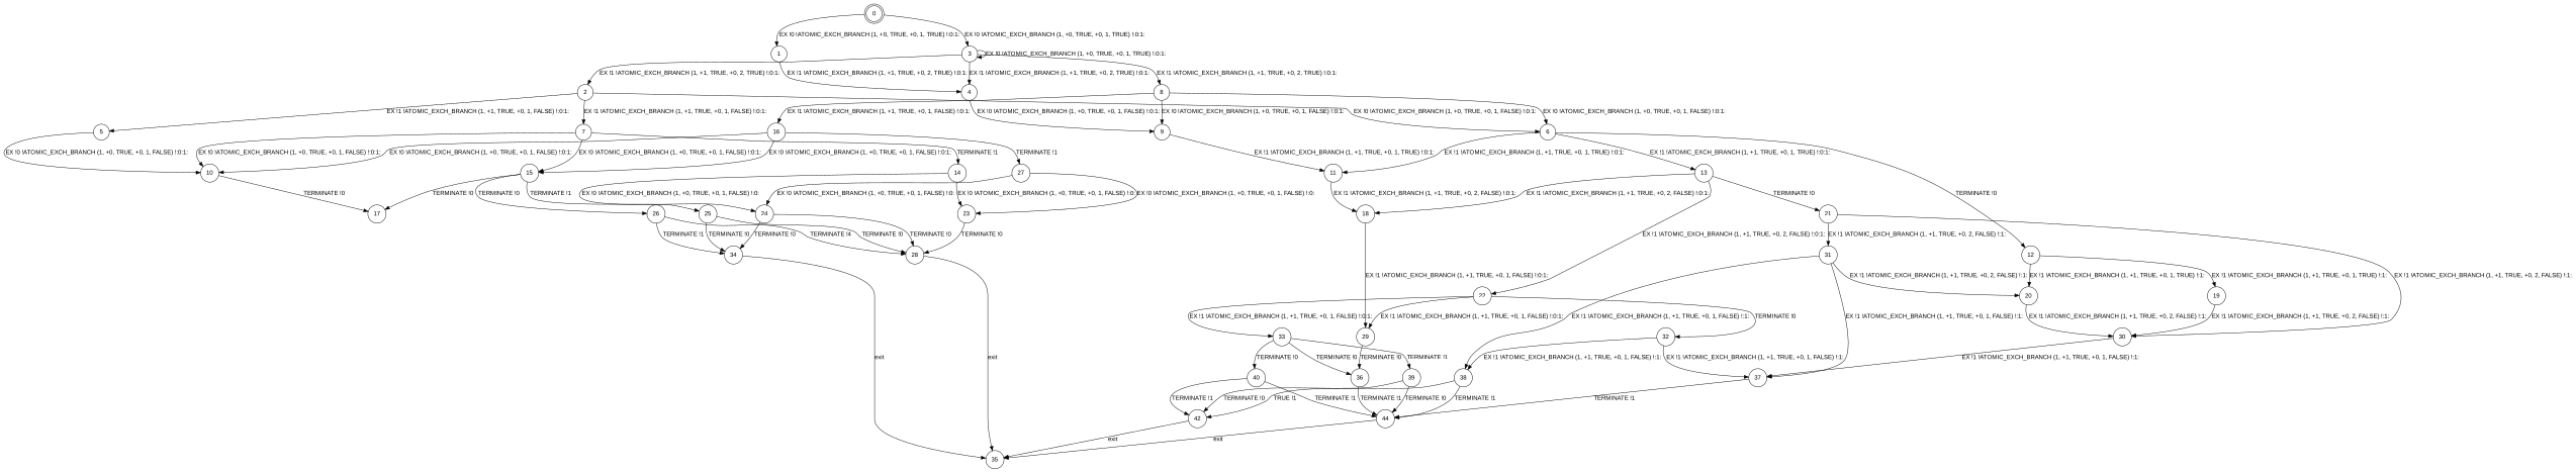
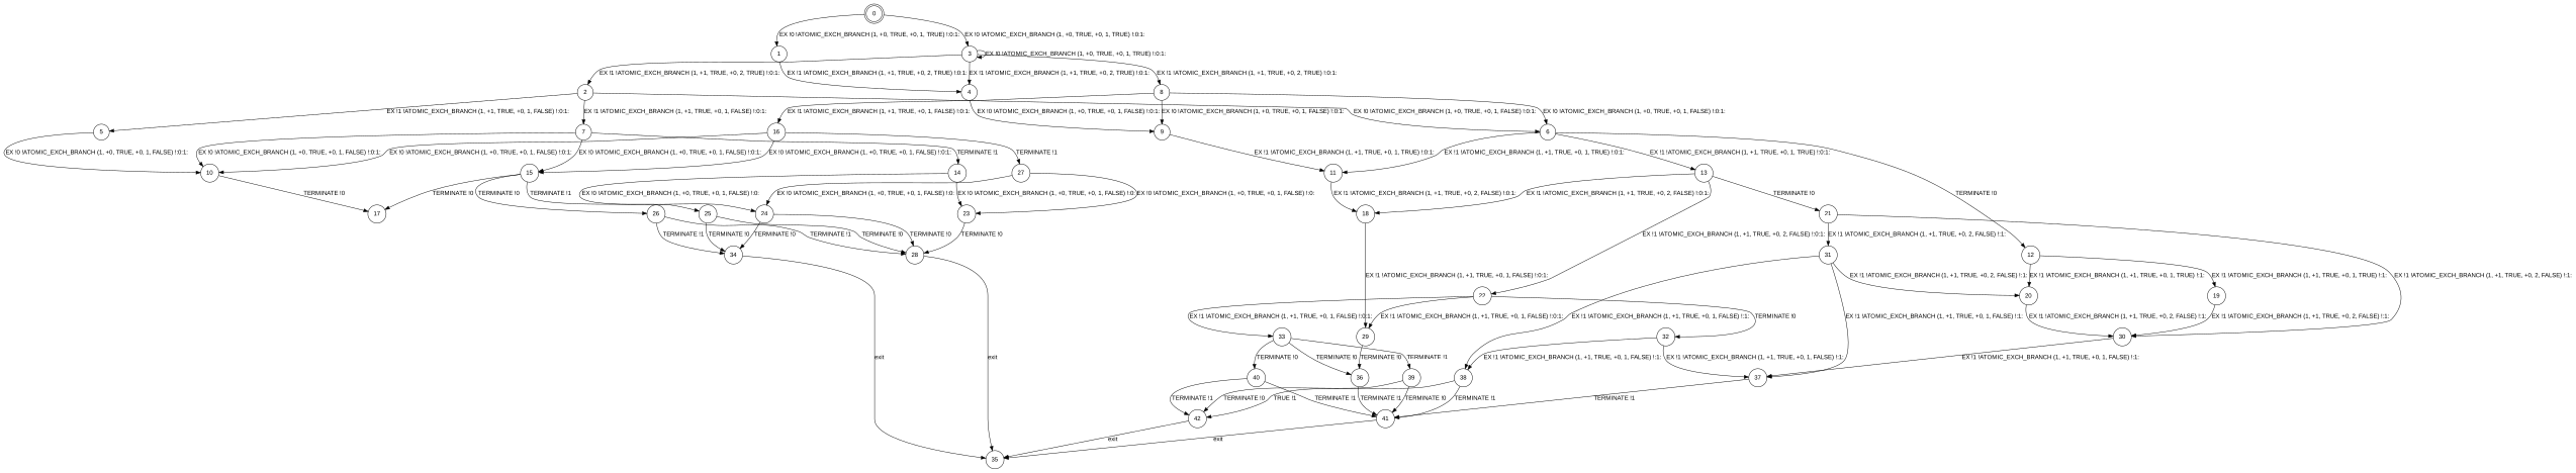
  digraph {
    fontname="Liberation Sans"
    node [fontname="Liberation Sans" shape=circle]
    edge [fontname="Liberation Sans"]
    0 [peripheries=2]
    1
    3
    4
    2
    5
    6
    7
    8
    9
    10
    11
    12
    13
    14
    15
    16
    17
    18
    19
    20
    21
    22
    23
    24
    25
    26
    27
    29
    30
    31
    32
    33
    28
    34
    35
    36
    37
    38
    39
    40
-   41 [label=44]
+   41
    42
    0 -> 1 [label="EX !0 !ATOMIC_EXCH_BRANCH (1, +0, TRUE, +0, 1, TRUE) !:0:1:"]
    0 -> 3 [label="EX !0 !ATOMIC_EXCH_BRANCH (1, +0, TRUE, +0, 1, TRUE) !:0:1:"]
    1 -> 4 [label="EX !1 !ATOMIC_EXCH_BRANCH (1, +1, TRUE, +0, 2, TRUE) !:0:1:"]
    3 -> 3 [label="EX !0 !ATOMIC_EXCH_BRANCH (1, +0, TRUE, +0, 1, TRUE) !:0:1:"]
    3 -> 4 [label="EX !1 !ATOMIC_EXCH_BRANCH (1, +1, TRUE, +0, 2, TRUE) !:0:1:"]
    3 -> 2 [label="EX !1 !ATOMIC_EXCH_BRANCH (1, +1, TRUE, +0, 2, TRUE) !:0:1:"]
    3 -> 8 [label="EX !1 !ATOMIC_EXCH_BRANCH (1, +1, TRUE, +0, 2, TRUE) !:0:1:"]
    4 -> 9 [label="EX !0 !ATOMIC_EXCH_BRANCH (1, +0, TRUE, +0, 1, FALSE) !:0:1:"]
    2 -> 5 [label="EX !1 !ATOMIC_EXCH_BRANCH (1, +1, TRUE, +0, 1, FALSE) !:0:1:"]
    2 -> 6 [label="EX !0 !ATOMIC_EXCH_BRANCH (1, +0, TRUE, +0, 1, FALSE) !:0:1:"]
    2 -> 7 [label="EX !1 !ATOMIC_EXCH_BRANCH (1, +1, TRUE, +0, 1, FALSE) !:0:1:"]
    5 -> 10 [label="EX !0 !ATOMIC_EXCH_BRANCH (1, +0, TRUE, +0, 1, FALSE) !:0:1:"]
    6 -> 11 [label="EX !1 !ATOMIC_EXCH_BRANCH (1, +1, TRUE, +0, 1, TRUE) !:0:1:"]
    6 -> 12 [label="TERMINATE !0"]
    6 -> 13 [label="EX !1 !ATOMIC_EXCH_BRANCH (1, +1, TRUE, +0, 1, TRUE) !:0:1:"]
    7 -> 10 [label="EX !0 !ATOMIC_EXCH_BRANCH (1, +0, TRUE, +0, 1, FALSE) !:0:1:"]
    7 -> 14 [label="TERMINATE !1"]
    7 -> 15 [label="EX !0 !ATOMIC_EXCH_BRANCH (1, +0, TRUE, +0, 1, FALSE) !:0:1:"]
    8 -> 6 [label="EX !0 !ATOMIC_EXCH_BRANCH (1, +0, TRUE, +0, 1, FALSE) !:0:1:"]
    8 -> 9 [label="EX !0 !ATOMIC_EXCH_BRANCH (1, +0, TRUE, +0, 1, FALSE) !:0:1:"]
    8 -> 16 [label="EX !1 !ATOMIC_EXCH_BRANCH (1, +1, TRUE, +0, 1, FALSE) !:0:1:"]
    9 -> 11 [label="EX !1 !ATOMIC_EXCH_BRANCH (1, +1, TRUE, +0, 1, TRUE) !:0:1:"]
    10 -> 17 [label="TERMINATE !0"]
    11 -> 18 [label="EX !1 !ATOMIC_EXCH_BRANCH (1, +1, TRUE, +0, 2, FALSE) !:0:1:"]
    12 -> 19 [label="EX !1 !ATOMIC_EXCH_BRANCH (1, +1, TRUE, +0, 1, TRUE) !:1:"]
    12 -> 20 [label="EX !1 !ATOMIC_EXCH_BRANCH (1, +1, TRUE, +0, 1, TRUE) !:1:"]
    13 -> 18 [label="EX !1 !ATOMIC_EXCH_BRANCH (1, +1, TRUE, +0, 2, FALSE) !:0:1:"]
    13 -> 21 [label="TERMINATE !0"]
    13 -> 22 [label="EX !1 !ATOMIC_EXCH_BRANCH (1, +1, TRUE, +0, 2, FALSE) !:0:1:"]
    14 -> 23 [label="EX !0 !ATOMIC_EXCH_BRANCH (1, +0, TRUE, +0, 1, FALSE) !:0:"]
    14 -> 24 [label="EX !0 !ATOMIC_EXCH_BRANCH (1, +0, TRUE, +0, 1, FALSE) !:0:"]
    15 -> 17 [label="TERMINATE !0"]
    15 -> 25 [label="TERMINATE !1"]
    15 -> 26 [label="TERMINATE !0"]
    16 -> 10 [label="EX !0 !ATOMIC_EXCH_BRANCH (1, +0, TRUE, +0, 1, FALSE) !:0:1:"]
    16 -> 15 [label="EX !0 !ATOMIC_EXCH_BRANCH (1, +0, TRUE, +0, 1, FALSE) !:0:1:"]
    16 -> 27 [label="TERMINATE !1"]
    18 -> 29 [label="EX !1 !ATOMIC_EXCH_BRANCH (1, +1, TRUE, +0, 1, FALSE) !:0:1:"]
    19 -> 30 [label="EX !1 !ATOMIC_EXCH_BRANCH (1, +1, TRUE, +0, 2, FALSE) !:1:"]
    20 -> 30 [label="EX !1 !ATOMIC_EXCH_BRANCH (1, +1, TRUE, +0, 2, FALSE) !:1:"]
    21 -> 30 [label="EX !1 !ATOMIC_EXCH_BRANCH (1, +1, TRUE, +0, 2, FALSE) !:1:"]
    21 -> 31 [label="EX !1 !ATOMIC_EXCH_BRANCH (1, +1, TRUE, +0, 2, FALSE) !:1:"]
    22 -> 29 [label="EX !1 !ATOMIC_EXCH_BRANCH (1, +1, TRUE, +0, 1, FALSE) !:0:1:"]
    22 -> 32 [label="TERMINATE !0"]
    22 -> 33 [label="EX !1 !ATOMIC_EXCH_BRANCH (1, +1, TRUE, +0, 1, FALSE) !:0:1:"]
    23 -> 28 [label="TERMINATE !0"]
    24 -> 28 [label="TERMINATE !0"]
    24 -> 34 [label="TERMINATE !0"]
    25 -> 28 [label="TERMINATE !0"]
    25 -> 34 [label="TERMINATE !0"]
-   26 -> 28 [label="TERMINATE !4"]
+   26 -> 28 [label="TERMINATE !1"]
    26 -> 34 [label="TERMINATE !1"]
    27 -> 23 [label="EX !0 !ATOMIC_EXCH_BRANCH (1, +0, TRUE, +0, 1, FALSE) !:0:"]
    27 -> 24 [label="EX !0 !ATOMIC_EXCH_BRANCH (1, +0, TRUE, +0, 1, FALSE) !:0:"]
    29 -> 36 [label="TERMINATE !0"]
    30 -> 37 [label="EX !1 !ATOMIC_EXCH_BRANCH (1, +1, TRUE, +0, 1, FALSE) !:1:"]
    31 -> 20 [label="EX !1 !ATOMIC_EXCH_BRANCH (1, +1, TRUE, +0, 2, FALSE) !:1:"]
    31 -> 37 [label="EX !1 !ATOMIC_EXCH_BRANCH (1, +1, TRUE, +0, 1, FALSE) !:1:"]
    31 -> 38 [label="EX !1 !ATOMIC_EXCH_BRANCH (1, +1, TRUE, +0, 1, FALSE) !:1:"]
    32 -> 37 [label="EX !1 !ATOMIC_EXCH_BRANCH (1, +1, TRUE, +0, 1, FALSE) !:1:"]
    32 -> 38 [label="EX !1 !ATOMIC_EXCH_BRANCH (1, +1, TRUE, +0, 1, FALSE) !:1:"]
    33 -> 36 [label="TERMINATE !0"]
    33 -> 39 [label="TERMINATE !1"]
    33 -> 40 [label="TERMINATE !0"]
    28 -> 35 [label=exit]
    34 -> 35 [label=exit]
    36 -> 41 [label="TERMINATE !1"]
    37 -> 41 [label="TERMINATE !1"]
    38 -> 41 [label="TERMINATE !1"]
    38 -> 42 [label="TRUE !1"]
    39 -> 41 [label="TERMINATE !0"]
    39 -> 42 [label="TERMINATE !0"]
    40 -> 41 [label="TERMINATE !1"]
    40 -> 42 [label="TERMINATE !1"]
    41 -> 35 [label=exit]
    42 -> 35 [label=exit]
  }
